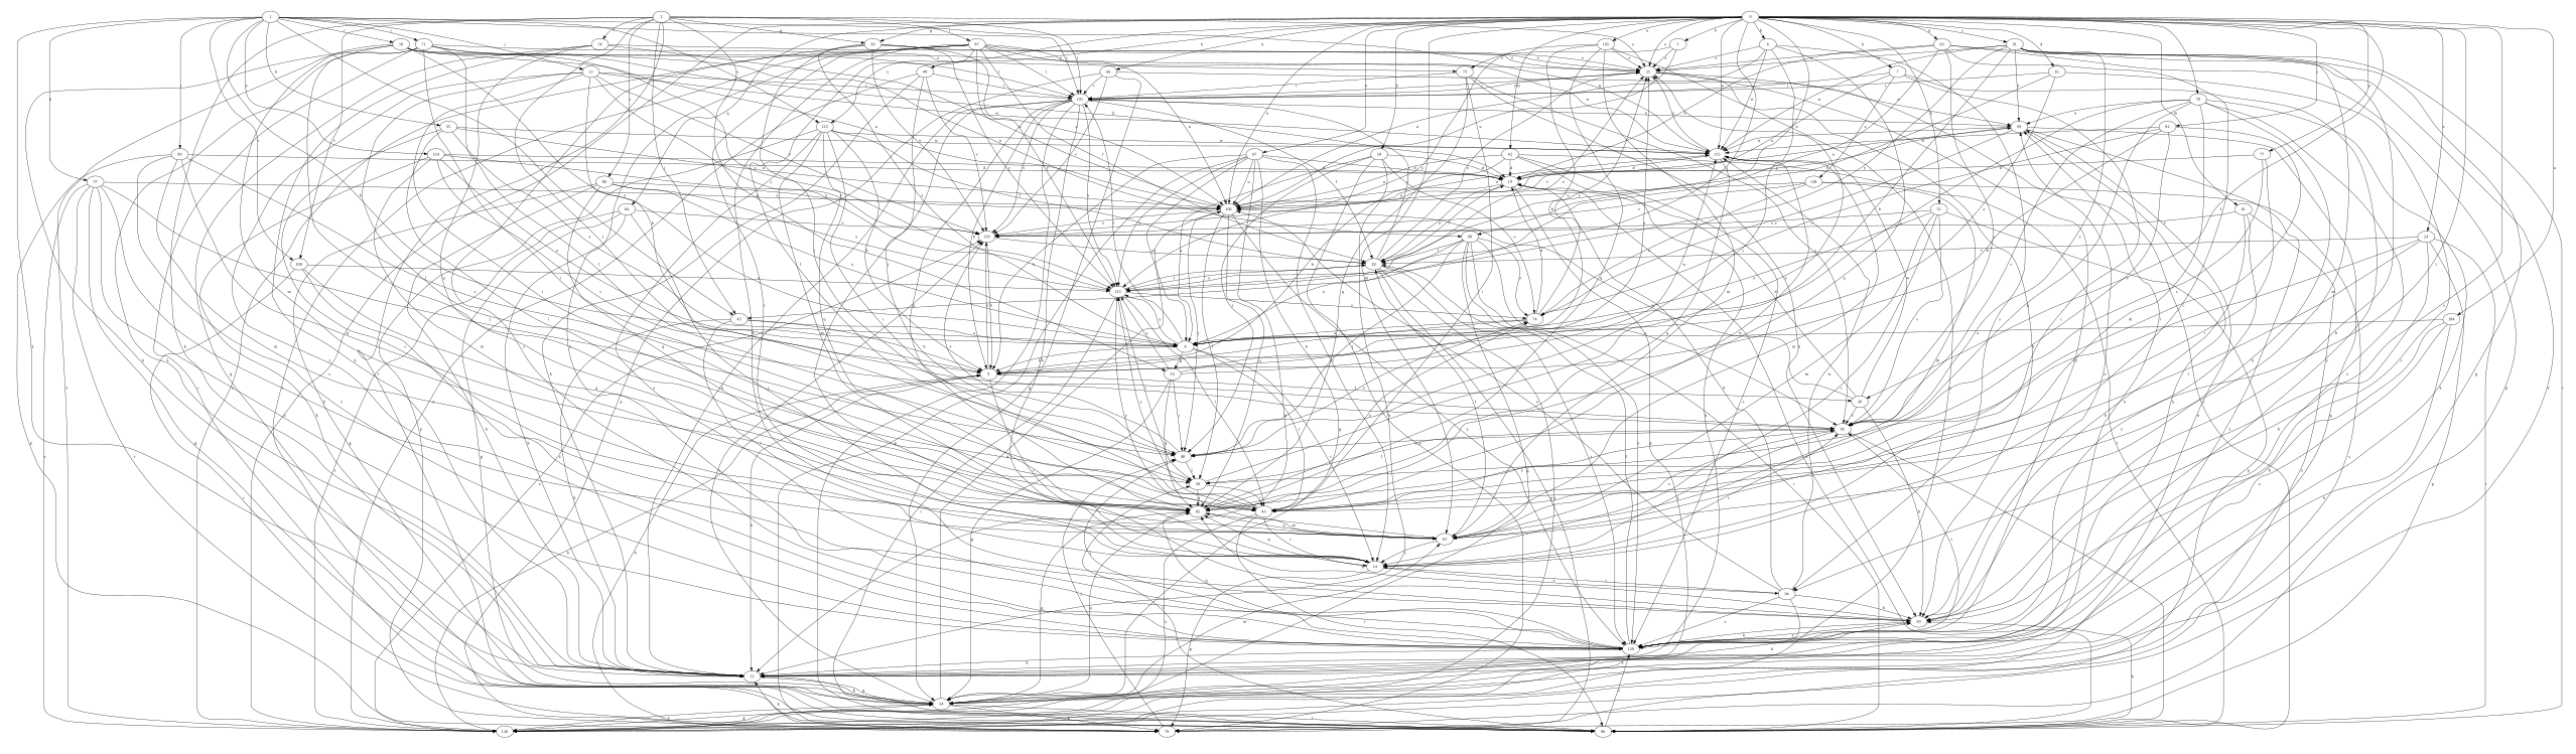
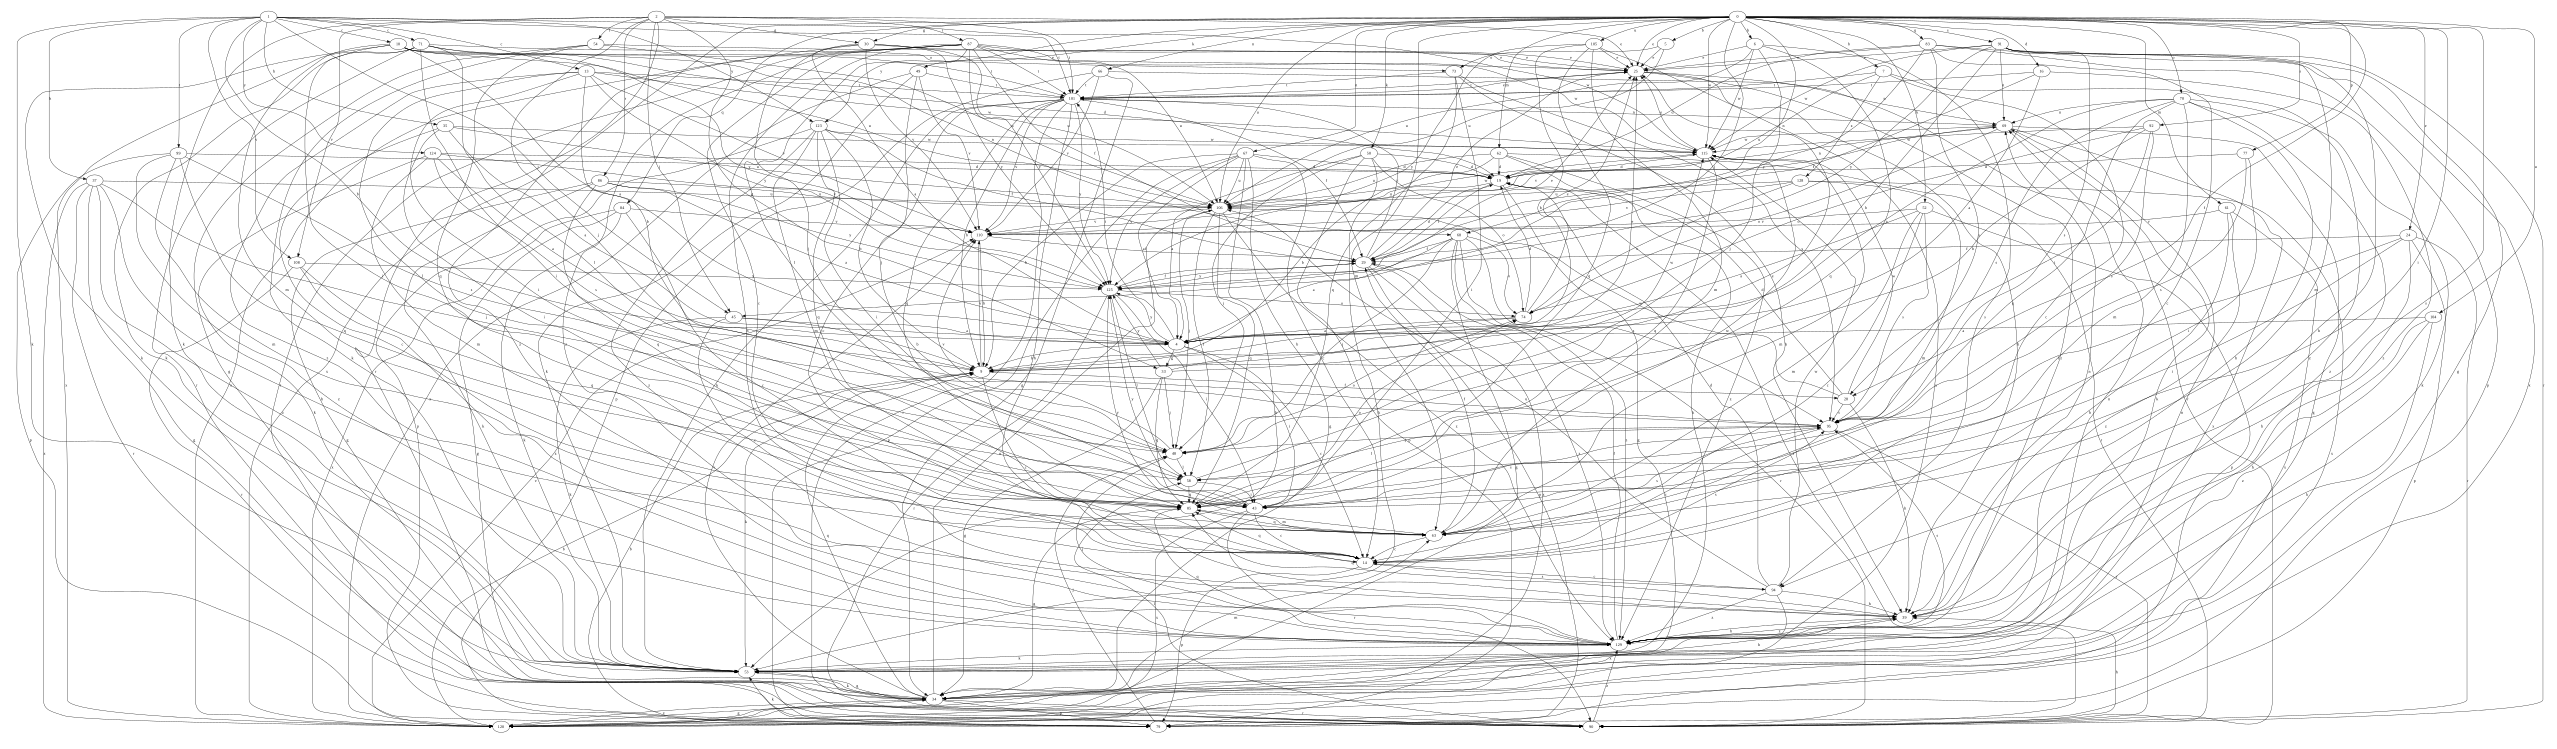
  strict digraph {
    fontname="Liberation Serif"
    node [fontname="Liberation Serif"]
    edge [fontname="Liberation Serif"]
    0
    5
    6
    7
    16
    24
    25
    28
    30
    43
    45
    49
    50
    52
    61
    62
    63
    66
    67
    68
    n21 [label=70]
    77
    83
    84
    91
    92
    94
    104
    105
    106
    115
    120
    123
    73
    48
    85
    101
    14
    128
    129
    4
    29
    90
    58
    39
    79
    19
    95
    125
    110
    9
    53
    74
    34
    69
    1
    10
    n58 [label=71]
    13
    35
    37
    99
    n63 [label=108]
    124
    2
    33
    54
    86
    87
    0 -> 5 [label=b]
    0 -> 6 [label=b]
    0 -> 7 [label=b]
    0 -> 16 [label=d]
    0 -> 24 [label=e]
    0 -> 25 [label=e]
    0 -> 28 [label=f]
    0 -> 30 [label=g]
    0 -> 43 [label=i]
    0 -> 45 [label=j]
    0 -> 49 [label=k]
    0 -> 50 [label=k]
    0 -> 52 [label=k]
    0 -> 61 [label=m]
    0 -> 62 [label=m]
    0 -> 63 [label=m]
    0 -> 66 [label=n]
    0 -> 67 [label=n]
    0 -> 68 [label=n]
    0 -> n21 [label=o]
    0 -> 77 [label=p]
    0 -> 83 [label=q]
    0 -> 84 [label=q]
    0 -> 91 [label=s]
    0 -> 92 [label=s]
    0 -> 94 [label=s]
    0 -> 104 [label=u]
    0 -> 105 [label=u]
    0 -> 106 [label=u]
    0 -> 115 [label=w]
    0 -> 120 [label=x]
    0 -> 123 [label=y]
    5 -> 25 [label=e]
    5 -> 106 [label=u]
    5 -> 73 [label=o]
    6 -> 25 [label=e]
    6 -> 94 [label=s]
    6 -> 106 [label=u]
    6 -> 115 [label=w]
    6 -> 48 [label=j]
    6 -> 85 [label=q]
    7 -> 106 [label=u]
    7 -> 101 [label=t]
    7 -> 14 [label=c]
    7 -> 128 [label=z]
    7 -> 129 [label=z]
    16 -> 101 [label=t]
    16 -> 129 [label=z]
    16 -> 4 [label=a]
    16 -> 29 [label=f]
    24 -> 43 [label=i]
    24 -> 29 [label=f]
    24 -> 90 [label=r]
    24 -> 58 [label=l]
    24 -> 39 [label=h]
    24 -> 79 [label=p]
    25 -> 101 [label=t]
    25 -> 129 [label=z]
    25 -> 90 [label=r]
    25 -> 39 [label=h]
    28 -> 106 [label=u]
    28 -> 115 [label=w]
    28 -> 39 [label=h]
    28 -> 19 [label=d]
    28 -> 95 [label=s]
    30 -> 25 [label=e]
    30 -> 106 [label=u]
    30 -> 48 [label=j]
    30 -> 129 [label=z]
    30 -> 4 [label=a]
    30 -> 125 [label=y]
    30 -> 110 [label=v]
    43 -> 115 [label=w]
    43 -> 120 [label=x]
    43 -> 14 [label=c]
    43 -> 90 [label=r]
    43 -> 95 [label=s]
    43 -> 125 [label=y]
    45 -> 14 [label=c]
    45 -> 4 [label=a]
    45 -> 9 [label=b]
    45 -> 53 [label=k]
    49 -> 120 [label=x]
    49 -> 48 [label=j]
    49 -> 101 [label=t]
    49 -> 110 [label=v]
    49 -> 53 [label=k]
    50 -> 48 [label=j]
    50 -> 4 [label=a]
    50 -> 79 [label=p]
    50 -> 19 [label=d]
    50 -> 53 [label=k]
    50 -> 74 [label=o]
    52 -> 63 [label=m]
    52 -> 14 [label=c]
    52 -> 4 [label=a]
    52 -> 79 [label=p]
    52 -> 95 [label=s]
    52 -> 110 [label=v]
    61 -> 120 [label=x]
    61 -> 129 [label=z]
    61 -> 39 [label=h]
    61 -> 110 [label=v]
    62 -> 106 [label=u]
    62 -> 129 [label=z]
    62 -> 90 [label=r]
    62 -> 19 [label=d]
    62 -> 9 [label=b]
    62 -> 53 [label=k]
    63 -> 85 [label=q]
    63 -> 14 [label=c]
    63 -> 29 [label=f]
    63 -> 95 [label=s]
    63 -> 125 [label=y]
    66 -> 101 [label=t]
    66 -> 79 [label=p]
    66 -> 110 [label=v]
    66 -> 34 [label=g]
    66 -> 69 [label=n]
    67 -> 106 [label=u]
    67 -> 14 [label=c]
    67 -> 4 [label=a]
    67 -> 79 [label=p]
    67 -> 19 [label=d]
    67 -> 125 [label=y]
    67 -> 9 [label=b]
    67 -> 53 [label=k]
    67 -> 34 [label=g]
    68 -> 48 [label=j]
    68 -> 129 [label=z]
    68 -> 4 [label=a]
    68 -> 29 [label=f]
    68 -> 90 [label=r]
    68 -> 95 [label=s]
    68 -> 74 [label=o]
    68 -> 34 [label=g]
    n21 -> 63 [label=m]
    n21 -> 85 [label=q]
    n21 -> 129 [label=z]
    n21 -> 4 [label=a]
    n21 -> 39 [label=h]
    n21 -> 95 [label=s]
    n21 -> 53 [label=k]
    n21 -> 69 [label=n]
    77 -> 43 [label=i]
    77 -> 19 [label=d]
    77 -> 95 [label=s]
    83 -> 25 [label=e]
    83 -> 120 [label=x]
    83 -> 14 [label=c]
    83 -> 79 [label=p]
    83 -> 19 [label=d]
    83 -> 95 [label=s]
    83 -> 125 [label=y]
    84 -> 120 [label=x]
    84 -> 14 [label=c]
    84 -> 110 [label=v]
    84 -> 53 [label=k]
    84 -> 34 [label=g]
    91 -> 25 [label=e]
    91 -> 63 [label=m]
    91 -> 115 [label=w]
    91 -> 90 [label=r]
    91 -> 39 [label=h]
    91 -> 95 [label=s]
    91 -> 125 [label=y]
    91 -> 9 [label=b]
    91 -> 34 [label=g]
    91 -> 69 [label=n]
-   92 -> 43 [label=i]
+   92 -> 28 [label=i]
    92 -> 115 [label=w]
    92 -> 95 [label=s]
    92 -> 9 [label=b]
    92 -> 74 [label=o]
    94 -> 106 [label=u]
    94 -> 115 [label=w]
    94 -> 120 [label=x]
    94 -> 14 [label=c]
    94 -> 129 [label=z]
    94 -> 39 [label=h]
    94 -> 19 [label=d]
    104 -> 129 [label=z]
    104 -> 4 [label=a]
    104 -> 39 [label=h]
    104 -> 53 [label=k]
    105 -> 25 [label=e]
    105 -> 63 [label=m]
    105 -> 120 [label=x]
    105 -> 85 [label=q]
    105 -> 125 [label=y]
    105 -> 9 [label=b]
    106 -> 115 [label=w]
    106 -> 48 [label=j]
    106 -> 85 [label=q]
    106 -> 129 [label=z]
    106 -> 58 [label=l]
    106 -> 110 [label=v]
    115 -> 25 [label=e]
    115 -> 63 [label=m]
    115 -> 85 [label=q]
    115 -> 19 [label=d]
    120 -> 110 [label=v]
    120 -> 9 [label=b]
    120 -> 34 [label=g]
    123 -> 43 [label=i]
    123 -> 63 [label=m]
    123 -> 115 [label=w]
    123 -> 85 [label=q]
    123 -> 129 [label=z]
    123 -> 29 [label=f]
    123 -> 79 [label=p]
    123 -> 9 [label=b]
    73 -> 43 [label=i]
    73 -> 85 [label=q]
    73 -> 101 [label=t]
    73 -> 39 [label=h]
    73 -> 95 [label=s]
    48 -> 58 [label=l]
    48 -> 110 [label=v]
    48 -> 74 [label=o]
    85 -> 63 [label=m]
    85 -> 74 [label=o]
    85 -> 34 [label=g]
    101 -> 25 [label=e]
    101 -> 85 [label=q]
    101 -> 14 [label=c]
    101 -> 29 [label=f]
    101 -> 90 [label=r]
    101 -> 39 [label=h]
    101 -> 125 [label=y]
    101 -> 110 [label=v]
    101 -> 9 [label=b]
    101 -> 53 [label=k]
    101 -> 69 [label=n]
    14 -> 94 [label=s]
    14 -> 85 [label=q]
    14 -> 79 [label=p]
    14 -> 95 [label=s]
    128 -> 63 [label=m]
    128 -> 106 [label=u]
    128 -> 120 [label=x]
    128 -> 110 [label=v]
    128 -> 74 [label=o]
    129 -> 48 [label=j]
    129 -> 85 [label=q]
    129 -> 29 [label=f]
    129 -> 39 [label=h]
    129 -> 95 [label=s]
    129 -> 53 [label=k]
    4 -> 43 [label=i]
    4 -> 101 [label=t]
    4 -> 14 [label=c]
    4 -> 125 [label=y]
    4 -> 9 [label=b]
    4 -> 33 [label=g]
    29 -> 25 [label=e]
    29 -> 120 [label=x]
    29 -> 101 [label=t]
    29 -> 129 [label=z]
    29 -> 79 [label=p]
    29 -> 19 [label=d]
    29 -> 125 [label=y]
    90 -> 129 [label=z]
    90 -> 58 [label=l]
    90 -> 39 [label=h]
    58 -> 25 [label=e]
    58 -> 43 [label=i]
    58 -> 85 [label=q]
    39 -> 85 [label=q]
    39 -> 129 [label=z]
    39 -> 69 [label=n]
    79 -> 48 [label=j]
    79 -> 9 [label=b]
    79 -> 53 [label=k]
    19 -> 106 [label=u]
    19 -> 29 [label=f]
    19 -> 90 [label=r]
    19 -> 34 [label=g]
    19 -> 69 [label=n]
    95 -> 48 [label=j]
    95 -> 14 [label=c]
    95 -> 90 [label=r]
    95 -> 58 [label=l]
    125 -> 25 [label=e]
    125 -> 43 [label=i]
    125 -> 29 [label=f]
    125 -> 90 [label=r]
    125 -> 58 [label=l]
    125 -> 74 [label=o]
    110 -> 29 [label=f]
    110 -> 9 [label=b]
    9 -> 28 [label=f]
    9 -> 14 [label=c]
    9 -> 110 [label=v]
    9 -> 53 [label=k]
    53 -> 39 [label=h]
    53 -> 34 [label=g]
    53 -> 69 [label=n]
    74 -> 25 [label=e]
    74 -> 4 [label=a]
    74 -> 19 [label=d]
    74 -> 9 [label=b]
    34 -> 63 [label=m]
    34 -> 106 [label=u]
    34 -> 120 [label=x]
-   34 -> 85 [label=q]
+   34 -> 9 [label=q]
    34 -> 90 [label=r]
    34 -> 79 [label=p]
    34 -> 110 [label=v]
    34 -> 53 [label=k]
    34 -> 69 [label=n]
    69 -> 115 [label=w]
    69 -> 120 [label=x]
    69 -> 110 [label=v]
    69 -> 53 [label=k]
    69 -> 74 [label=o]
    69 -> 34 [label=g]
    1 -> 45 [label=j]
    1 -> 115 [label=w]
    1 -> 123 [label=y]
    1 -> 101 [label=t]
    1 -> 9 [label=b]
    1 -> 53 [label=k]
    1 -> 10 [label=c]
    1 -> n58 [label=c]
    1 -> 13 [label=c]
    1 -> 35 [label=h]
    1 -> 37 [label=h]
    1 -> 99 [label=t]
    1 -> n63 [label=v]
    1 -> 124 [label=y]
    10 -> 25 [label=e]
    10 -> 43 [label=i]
    10 -> 63 [label=m]
    10 -> 106 [label=u]
    10 -> 101 [label=t]
    10 -> 4 [label=a]
    10 -> 19 [label=d]
    10 -> 53 [label=k]
    n58 -> 43 [label=i]
    n58 -> 68 [label=n]
    n58 -> 120 [label=x]
    n58 -> 73 [label=o]
    n58 -> 90 [label=r]
    n58 -> 58 [label=l]
    n58 -> 125 [label=y]
    n58 -> 53 [label=k]
    13 -> 43 [label=i]
    13 -> 115 [label=w]
    13 -> 101 [label=t]
    13 -> 129 [label=z]
    13 -> 58 [label=l]
    13 -> 125 [label=y]
    13 -> 110 [label=v]
    13 -> 9 [label=b]
    35 -> 43 [label=i]
    35 -> 106 [label=u]
    35 -> 115 [label=w]
    35 -> 14 [label=c]
    35 -> 4 [label=a]
    37 -> 106 [label=u]
    37 -> 120 [label=x]
    37 -> 48 [label=j]
    37 -> 129 [label=z]
    37 -> 90 [label=r]
    37 -> 39 [label=h]
    37 -> 34 [label=g]
    99 -> 63 [label=m]
    99 -> 85 [label=q]
    99 -> 129 [label=z]
    99 -> 79 [label=p]
    99 -> 19 [label=d]
    99 -> 95 [label=s]
    n63 -> 85 [label=q]
    n63 -> 129 [label=z]
    n63 -> 90 [label=r]
    n63 -> 125 [label=y]
    124 -> 63 [label=m]
    124 -> 4 [label=a]
    124 -> 19 [label=d]
    124 -> 95 [label=s]
    124 -> 110 [label=v]
    124 -> 53 [label=k]
    2 -> 25 [label=e]
    2 -> 30 [label=g]
    2 -> 45 [label=j]
    2 -> 48 [label=j]
    2 -> 101 [label=t]
    2 -> 90 [label=r]
    2 -> 53 [label=k]
    2 -> n63 [label=v]
    2 -> 33 [label=g]
    2 -> 54 [label=l]
    2 -> 86 [label=r]
    2 -> 87 [label=r]
    33 -> 25 [label=e]
    33 -> 115 [label=w]
    33 -> 48 [label=j]
    33 -> 85 [label=q]
    33 -> 125 [label=y]
    33 -> 34 [label=g]
    54 -> 25 [label=e]
    54 -> 106 [label=u]
    54 -> 85 [label=q]
    54 -> 53 [label=k]
    54 -> 34 [label=g]
    86 -> 106 [label=u]
    86 -> 85 [label=q]
    86 -> 4 [label=a]
    86 -> 125 [label=y]
    86 -> 53 [label=k]
    86 -> 34 [label=g]
    87 -> 25 [label=e]
    87 -> 106 [label=u]
    87 -> 115 [label=w]
    87 -> 120 [label=x]
    87 -> 101 [label=t]
    87 -> 14 [label=c]
    87 -> 129 [label=z]
    87 -> 29 [label=f]
    87 -> 90 [label=r]
    87 -> 58 [label=l]
    87 -> 39 [label=h]
    87 -> 125 [label=y]
  }
